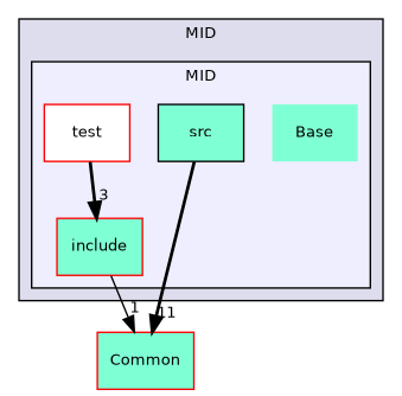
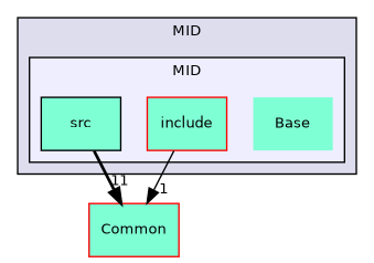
  digraph {
    compound=true
    node [color=red fillcolor=aquamarine fontname=Helvetica fontsize=10 shape=box style=filled]
    edge [labeldistance=1.5 labelfontname=Helvetica labelfontsize=10 style=bold]
    n1 [label=Base shape=plaintext]
    n2 [label=include]
    n3 [color=black label=src]
-   n4 [fillcolor=white label=test]
    n5 [label=Common]
    subgraph cluster_1 {
      bgcolor="#ddddee"
      fontname=Helvetica
      fontsize=10
      label=MID
      pencolor=black
      subgraph cluster_2 {
        bgcolor="#eeeeff"
        fontname=Helvetica
        fontsize=10
        label=MID
        pencolor=black
        n1
        n2
        n3
-       n4
      }
    }
    n2 -> n5 [headlabel=1 style=solid]
    n3 -> n5 [headlabel=11]
-   n4 -> n2 [headlabel=3]
  }
